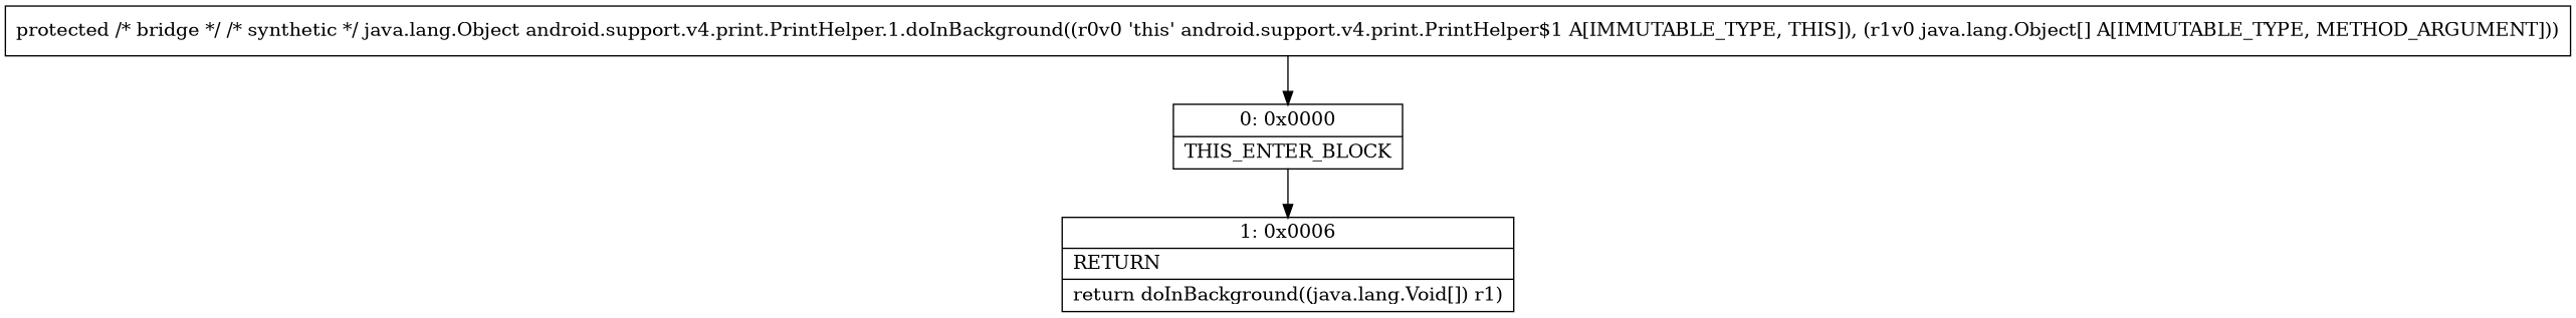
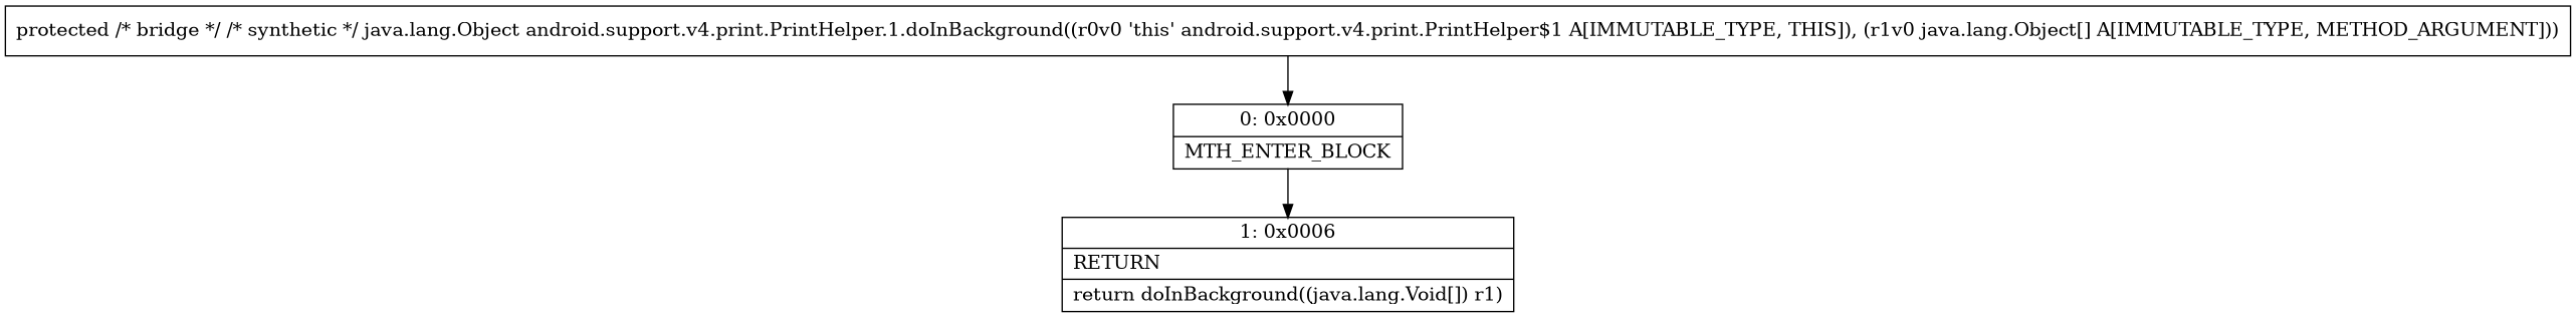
  digraph {
    node [shape=record]
-   n1 [label="{0\:\ 0x0000|THIS_ENTER_BLOCK\l}"]
+   n1 [label="{0\:\ 0x0000|MTH_ENTER_BLOCK\l}"]
    n2 [label="{1\:\ 0x0006|RETURN\l|return doInBackground((java.lang.Void[]) r1)\l}"]
    n3 [label="{protected \/* bridge *\/ \/* synthetic *\/ java.lang.Object android.support.v4.print.PrintHelper.1.doInBackground((r0v0 'this' android.support.v4.print.PrintHelper$1 A[IMMUTABLE_TYPE, THIS]), (r1v0 java.lang.Object[] A[IMMUTABLE_TYPE, METHOD_ARGUMENT])) }"]
    n1 -> n2
    n3 -> n1
  }
